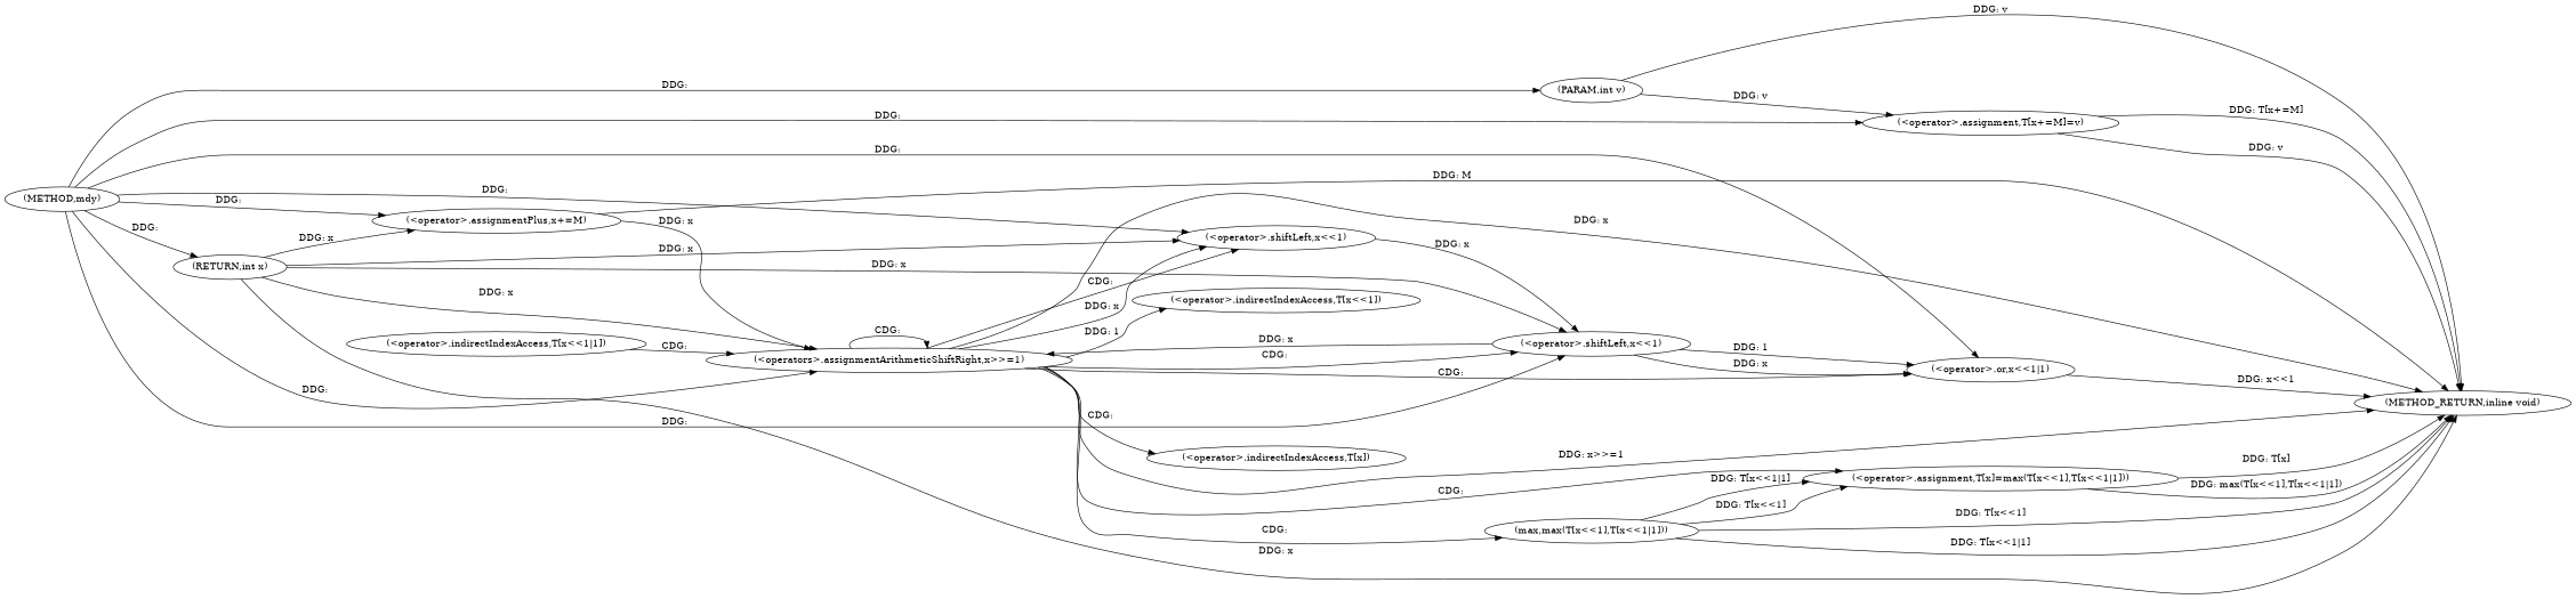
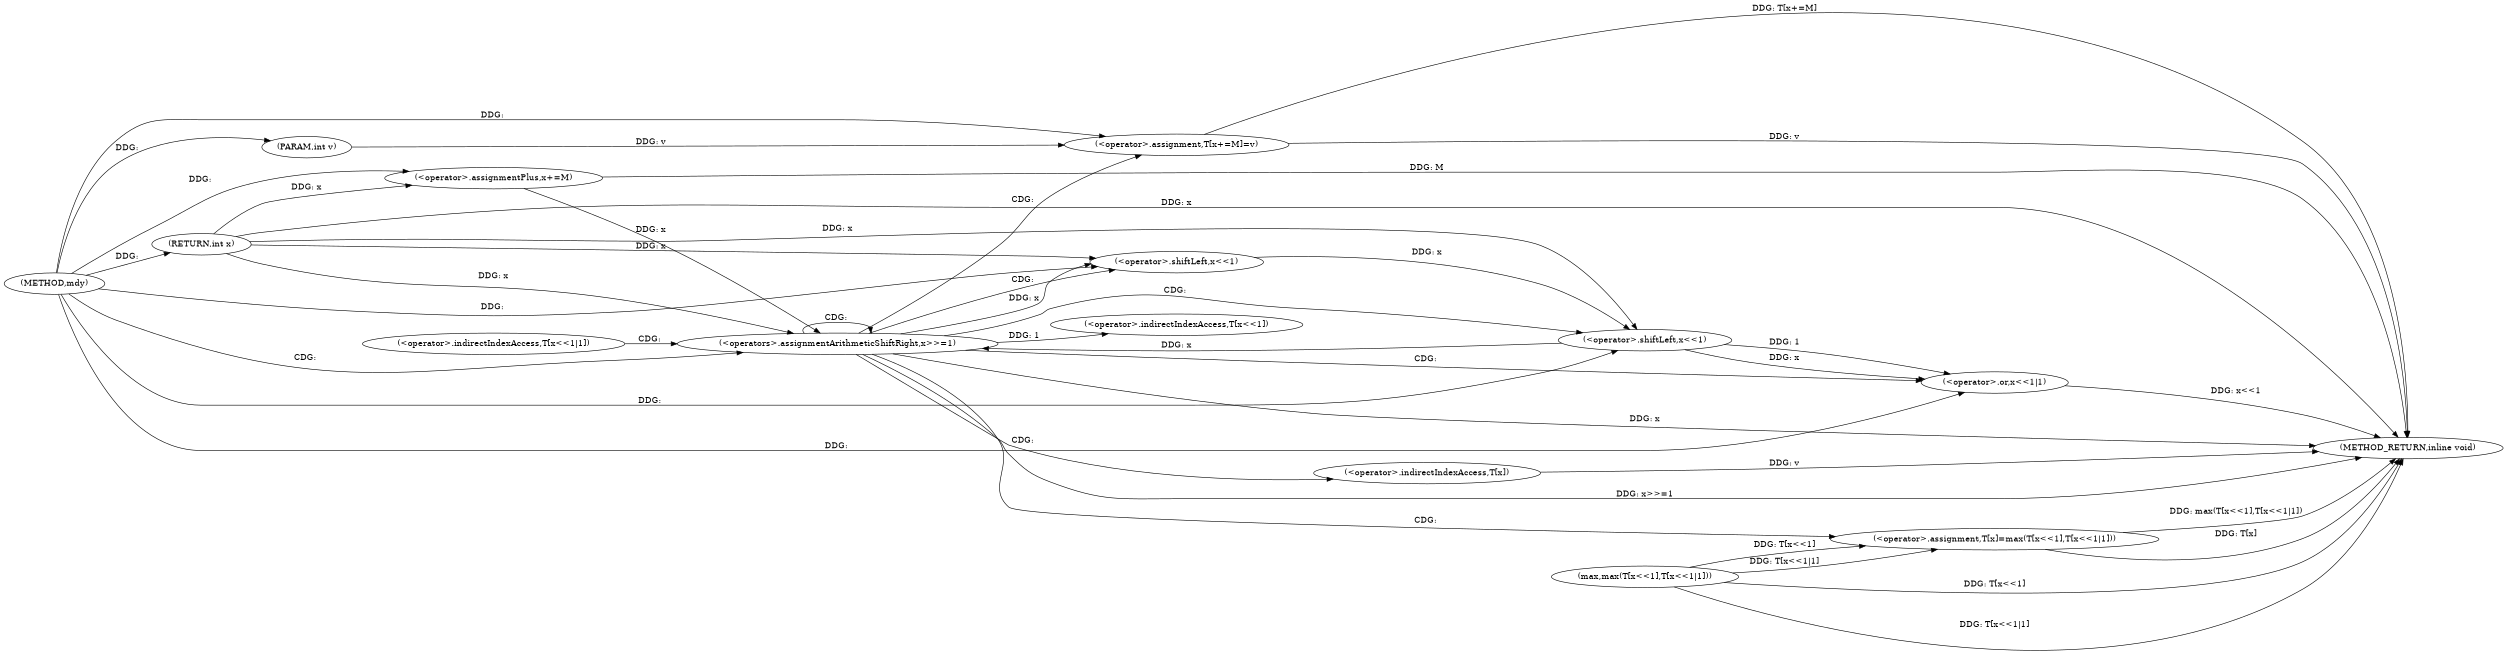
  digraph {
    rankdir=LR
    n1 [label="(METHOD,mdy)"]
    n2 [label="(RETURN,int x)"]
    n3 [label="(PARAM,int v)"]
    n4 [label="(<operator>.assignment,T[x+=M]=v)"]
    n5 [label="(<operators>.assignmentArithmeticShiftRight,x>>=1)"]
    n6 [label="(<operator>.assignmentPlus,x+=M)"]
    n7 [label="(<operator>.shiftLeft,x<<1)"]
    n8 [label="(<operator>.or,x<<1|1)"]
    n9 [label="(<operator>.shiftLeft,x<<1)"]
    n10 [label="(METHOD_RETURN,inline void)"]
    n11 [label="(<operator>.assignment,T[x]=max(T[x<<1],T[x<<1|1]))"]
    n12 [label="(max,max(T[x<<1],T[x<<1|1]))"]
    n13 [label="(<operator>.indirectIndexAccess,T[x])"]
    n14 [label="(<operator>.indirectIndexAccess,T[x<<1])"]
    n15 [label="(<operator>.indirectIndexAccess,T[x<<1|1])"]
    n1 -> n2 [label="DDG: "]
    n1 -> n3 [label="DDG: "]
    n1 -> n4 [label="DDG: "]
-   n1 -> n5 [label="DDG: "]
+   n1 -> n5 [label="CDG: "]
    n1 -> n6 [label="DDG: "]
    n1 -> n7 [label="DDG: "]
    n1 -> n8 [label="DDG: "]
    n1 -> n9 [label="DDG: "]
    n2 -> n5 [label="DDG: x"]
    n2 -> n6 [label="DDG: x"]
    n2 -> n7 [label="DDG: x"]
    n2 -> n9 [label="DDG: x"]
    n2 -> n10 [label="DDG: x"]
    n3 -> n4 [label="DDG: v"]
-   n3 -> n10 [label="DDG: v"]
+   n13 -> n10 [label="DDG: v"]
    n4 -> n10 [label="DDG: T[x+=M]"]
    n4 -> n10 [label="DDG: v"]
    n5 -> n5 [label="CDG: "]
    n5 -> n7 [label="DDG: x"]
    n5 -> n7 [label="CDG: "]
    n5 -> n8 [label="CDG: "]
    n5 -> n9 [label="CDG: "]
    n5 -> n10 [label="DDG: x"]
    n5 -> n10 [label="DDG: x>>=1"]
    n5 -> n11 [label="CDG: "]
-   n5 -> n12 [label="CDG: "]
+   n5 -> n4 [label="CDG: "]
    n5 -> n13 [label="CDG: "]
    n5 -> n14 [label="DDG: 1"]
    n6 -> n5 [label="DDG: x"]
    n6 -> n10 [label="DDG: M"]
    n7 -> n9 [label="DDG: x"]
    n8 -> n10 [label="DDG: x<<1"]
    n9 -> n5 [label="DDG: x"]
    n9 -> n8 [label="DDG: x"]
    n9 -> n8 [label="DDG: 1"]
    n11 -> n10 [label="DDG: T[x]"]
    n11 -> n10 [label="DDG: max(T[x<<1],T[x<<1|1])"]
    n12 -> n10 [label="DDG: T[x<<1]"]
    n12 -> n10 [label="DDG: T[x<<1|1]"]
    n12 -> n11 [label="DDG: T[x<<1|1]"]
    n12 -> n11 [label="DDG: T[x<<1]"]
    n15 -> n5 [label="CDG: "]
  }
